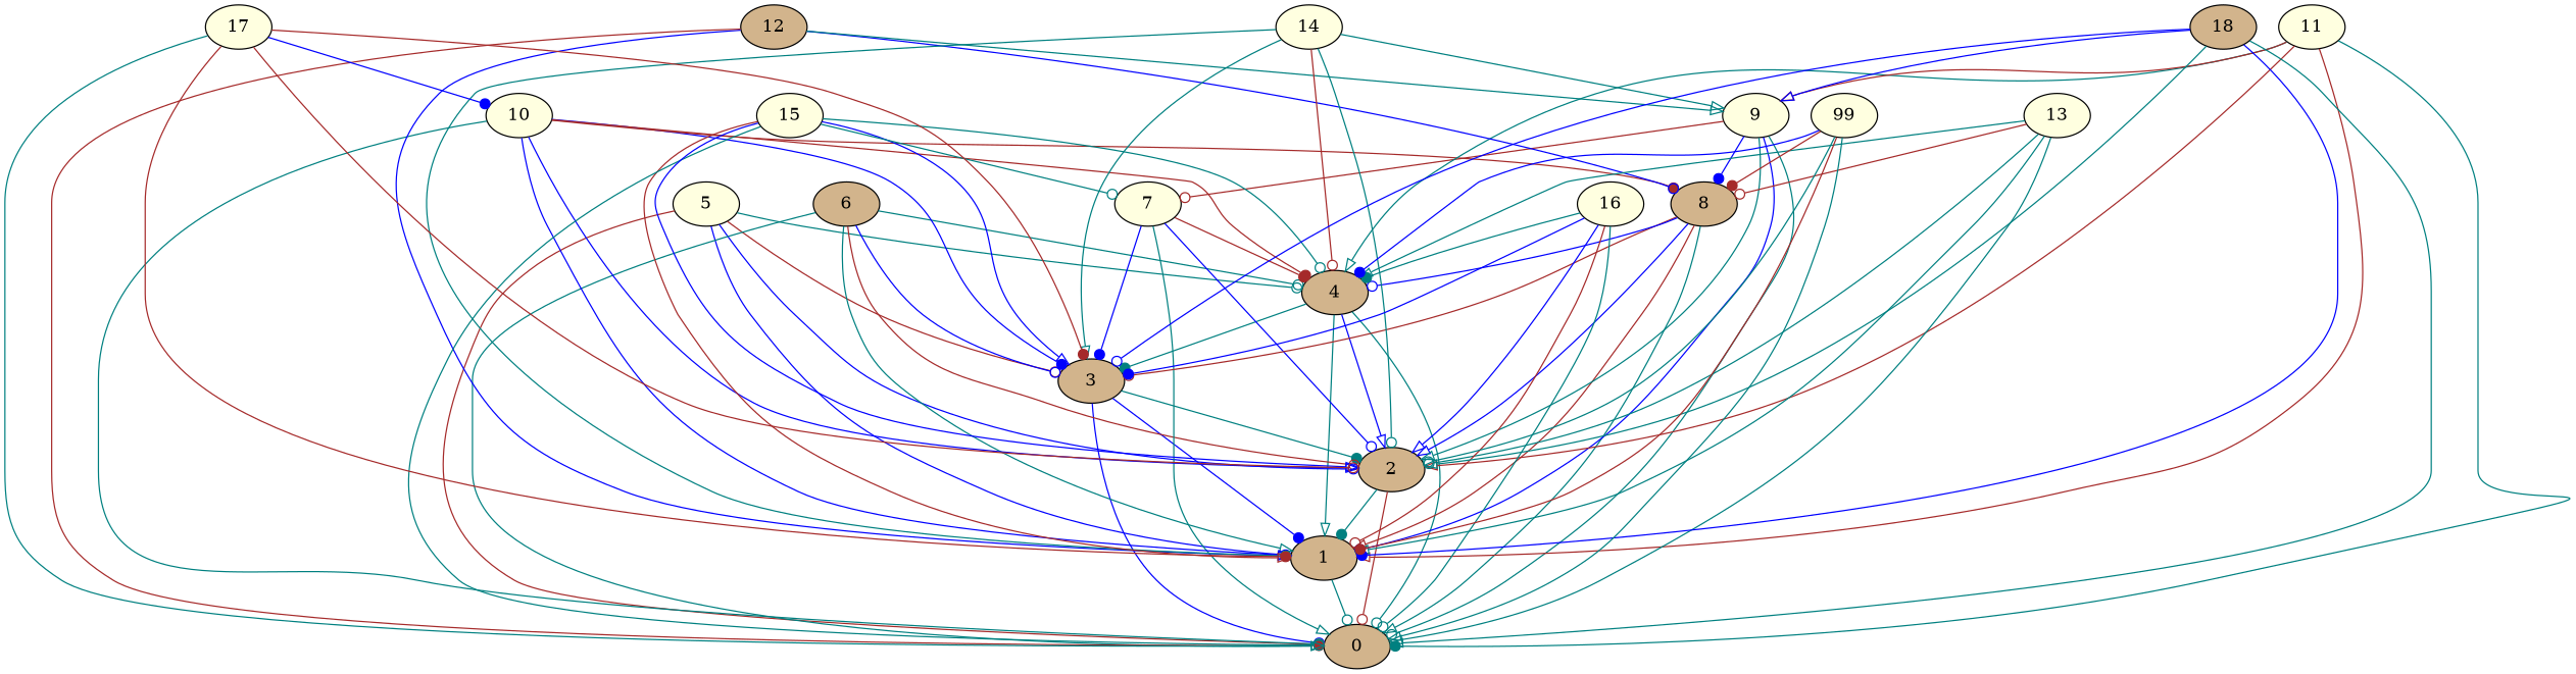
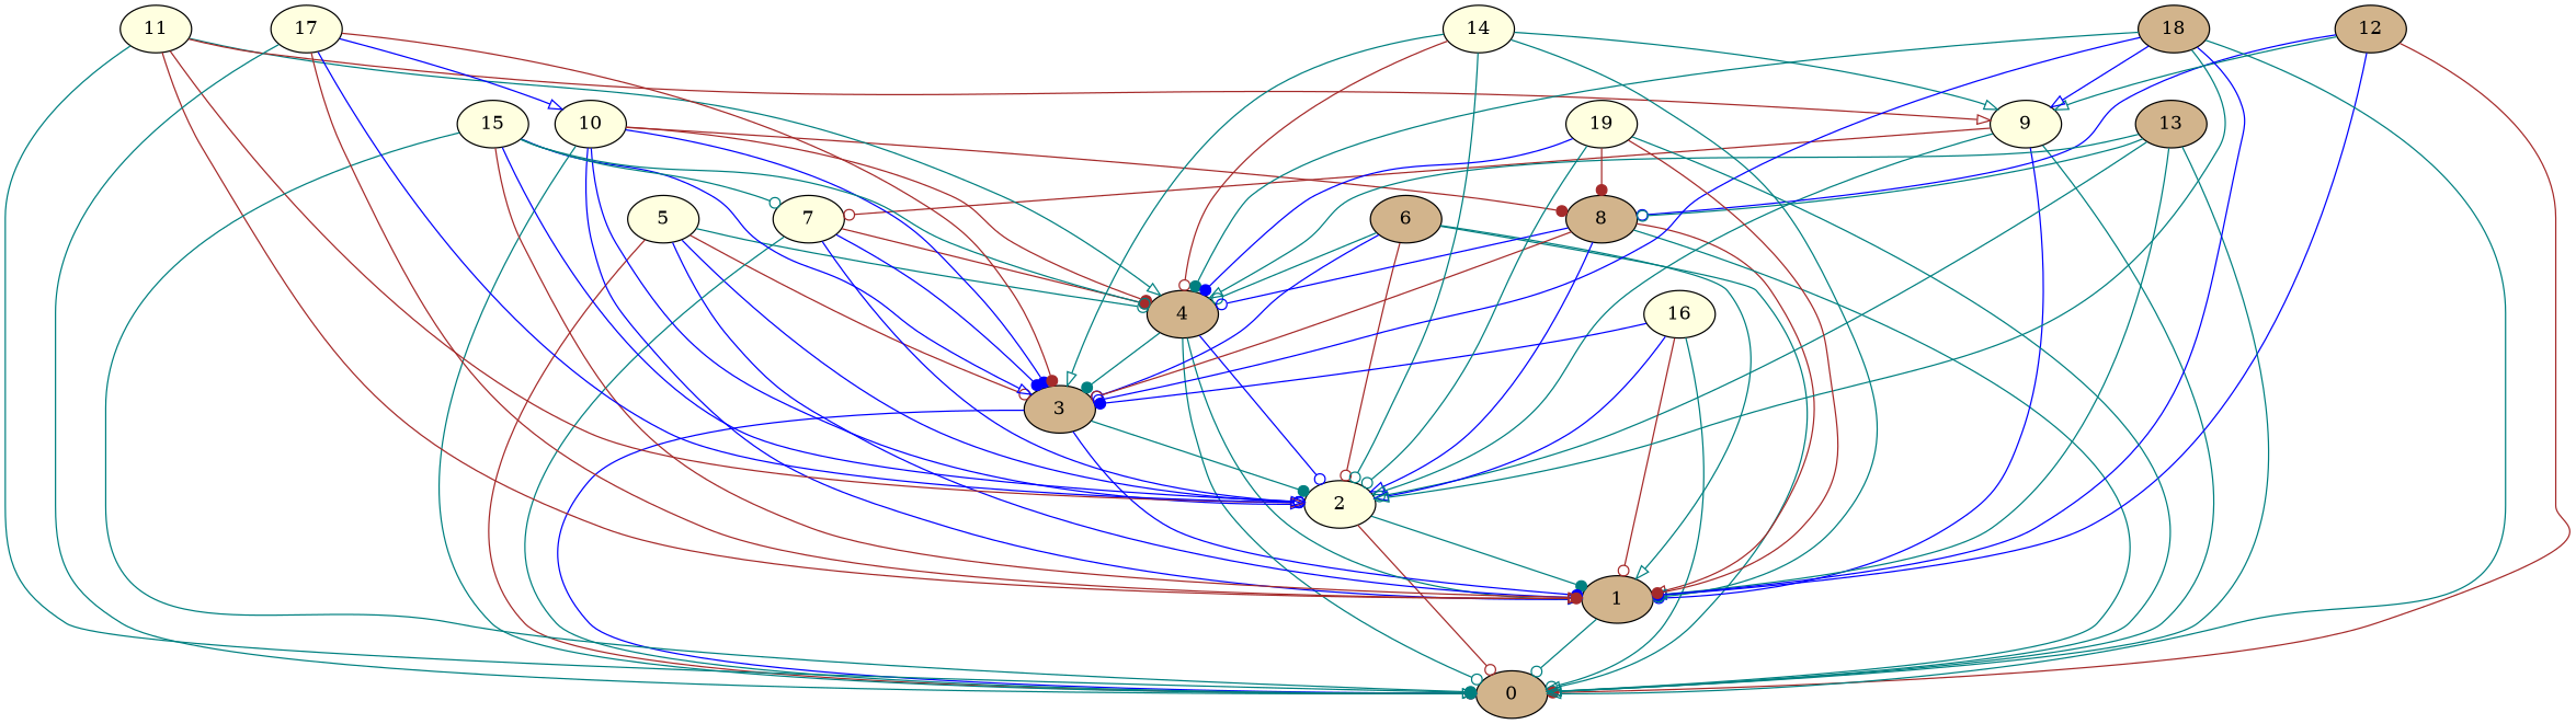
  digraph {
    node [fillcolor=lightyellow style=filled]
    edge [arrowhead=onormal color=teal]
    1 [fillcolor=tan]
    0 [fillcolor=tan]
-   2 [fillcolor=tan]
+   2
    3 [fillcolor=tan]
    4 [fillcolor=tan]
    5
    6 [fillcolor=tan]
    7
    8 [fillcolor=tan]
    9
    10
    11
    12 [fillcolor=tan]
-   13
+   13 [fillcolor=tan]
    14
    15
    16
    17
    18 [fillcolor=tan]
-   19 [label=99]
+   19
    1 -> 0 [arrowhead=odot]
    2 -> 1 [arrowhead=dot]
    2 -> 0 [arrowhead=odot color=brown]
    3 -> 1 [arrowhead=dot color=blue]
    3 -> 0 [arrowhead=odot color=blue]
    3 -> 2 [arrowhead=dot]
    4 -> 1
    4 -> 0 [arrowhead=odot]
-   4 -> 2 [color=blue]
+   4 -> 2 [arrowhead=odot color=blue]
    4 -> 3 [arrowhead=dot]
    5 -> 1 [arrowhead=odot color=blue]
    5 -> 0 [arrowhead=dot color=brown]
    5 -> 2 [arrowhead=odot color=blue]
    5 -> 3 [arrowhead=odot color=brown]
    5 -> 4 [arrowhead=odot]
    6 -> 1
    6 -> 0
    6 -> 2 [arrowhead=odot color=brown]
    6 -> 3 [arrowhead=odot color=blue]
    6 -> 4 [arrowhead=odot]
    7 -> 0
    7 -> 2 [arrowhead=odot color=blue]
    7 -> 3 [arrowhead=dot color=blue]
    7 -> 4 [arrowhead=dot color=brown]
    8 -> 1 [color=brown]
    8 -> 0
    8 -> 2 [color=blue]
    8 -> 3 [arrowhead=odot color=brown]
    8 -> 4 [arrowhead=odot color=blue]
    9 -> 1 [arrowhead=odot color=blue]
    9 -> 0 [arrowhead=odot]
    9 -> 2
    9 -> 7 [arrowhead=odot color=brown]
-   9 -> 8 [arrowhead=dot color=blue]
    10 -> 1 [color=blue]
    10 -> 0 [arrowhead=dot]
    10 -> 2 [color=blue]
    10 -> 3 [arrowhead=dot color=blue]
    10 -> 4 [arrowhead=dot color=brown]
    10 -> 8 [arrowhead=dot color=brown]
    11 -> 1 [color=brown]
    11 -> 0 [arrowhead=dot]
    11 -> 2 [color=brown]
    11 -> 4
    11 -> 9 [color=brown]
    12 -> 1 [color=blue]
    12 -> 0 [arrowhead=dot color=brown]
    12 -> 8 [arrowhead=odot color=blue]
    12 -> 9
    13 -> 1
    13 -> 0
    13 -> 2 [arrowhead=odot]
    13 -> 4
-   13 -> 8 [arrowhead=odot color=brown]
+   13 -> 8 [arrowhead=odot]
    14 -> 1 [arrowhead=dot]
    14 -> 2 [arrowhead=odot]
    14 -> 3
    14 -> 4 [arrowhead=odot color=brown]
    14 -> 9
    15 -> 1 [color=brown]
    15 -> 0 [arrowhead=odot]
    15 -> 2 [color=blue]
    15 -> 3 [color=blue]
    15 -> 4 [arrowhead=odot]
    15 -> 7 [arrowhead=odot]
    16 -> 1 [arrowhead=odot color=brown]
    16 -> 0 [arrowhead=odot]
    16 -> 2 [color=blue]
    16 -> 3 [arrowhead=dot color=blue]
-   16 -> 4 [arrowhead=dot]
+   18 -> 4 [arrowhead=dot]
    17 -> 1 [arrowhead=dot color=brown]
    17 -> 0
-   17 -> 2 [arrowhead=odot color=brown]
+   17 -> 2 [arrowhead=odot color=blue]
    17 -> 3 [arrowhead=dot color=brown]
-   17 -> 10 [arrowhead=dot color=blue]
+   17 -> 10 [color=blue]
    18 -> 1 [arrowhead=dot color=blue]
    18 -> 0
    18 -> 2
    18 -> 3 [arrowhead=odot color=blue]
    18 -> 9 [color=blue]
    19 -> 1 [arrowhead=dot color=brown]
    19 -> 0
    19 -> 2 [arrowhead=odot]
    19 -> 4 [arrowhead=dot color=blue]
    19 -> 8 [arrowhead=dot color=brown]
  }
